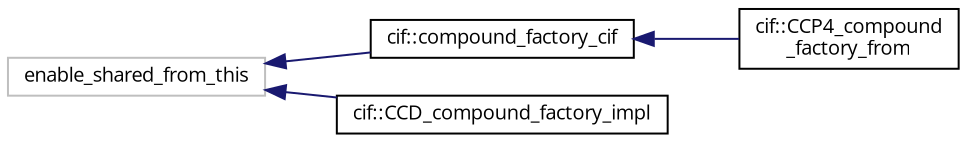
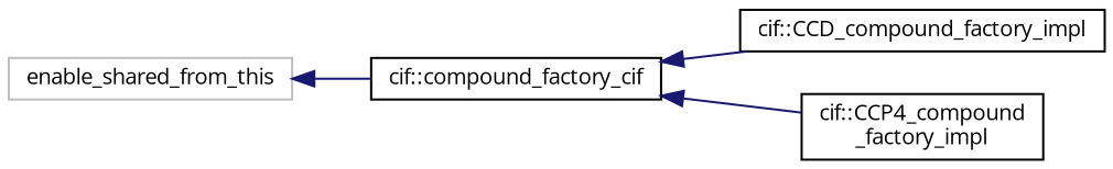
  digraph {
    fontname="Open Sans"
    rankdir=LR
    node [color=black fillcolor=white fontname="Open Sans" fontsize=10 shape=record style=filled]
    edge [color=midnightblue dir=back fontname="Open Sans" fontsize=10 labelfontname=Helvetica labelfontsize=10 style=solid]
    n1 [color=grey75 height=0.2 label=enable_shared_from_this width=0.4]
    n2 [height=0.2 label="cif::compound_factory_cif" width=0.4]
    n3 [height=0.2 label="cif::CCD_compound_factory_impl" width=0.4]
-   n4 [height=0.2 label="cif::CCP4_compound\l_factory_from" width=0.4]
+   n4 [height=0.2 label="cif::CCP4_compound\l_factory_impl" width=0.4]
    n1 -> n2
-   n1 -> n3
+   n2 -> n3
    n2 -> n4
  }
